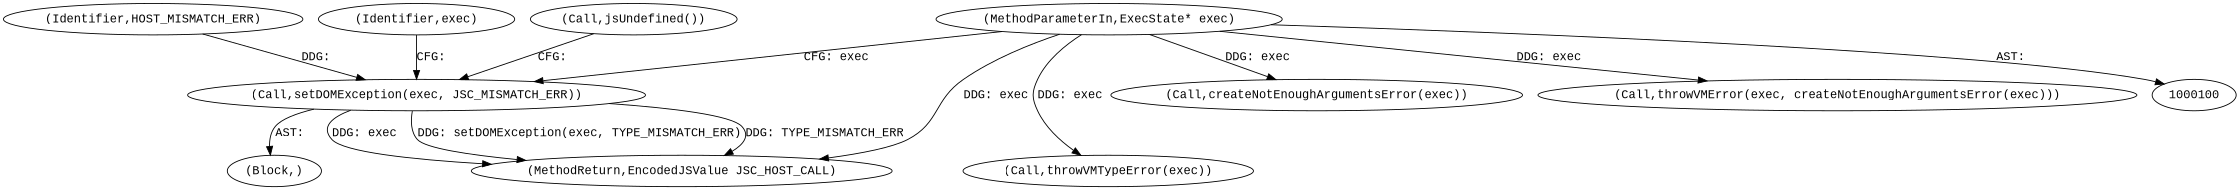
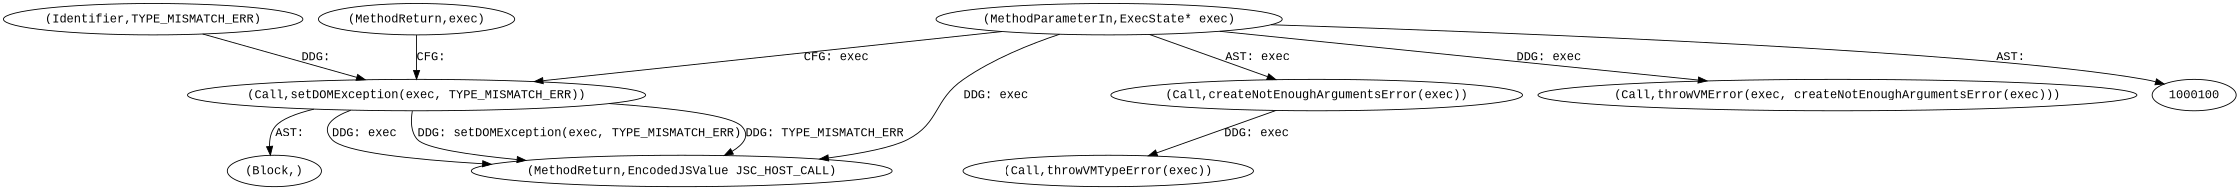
  digraph {
    fontname="Liberation Mono"
    node [fontname="Liberation Mono"]
    edge [fontname="Liberation Mono"]
-   n1 [label="(Call,setDOMException(exec, JSC_MISMATCH_ERR))"]
+   n1 [label="(Call,setDOMException(exec, TYPE_MISMATCH_ERR))"]
    n2 [label="(Block,)"]
    n3 [label="(MethodReturn,EncodedJSValue JSC_HOST_CALL)"]
-   n4 [label="(Identifier,HOST_MISMATCH_ERR)"]
+   n4 [label="(Identifier,TYPE_MISMATCH_ERR)"]
    n5 [label="(MethodParameterIn,ExecState* exec)"]
    n6 [label="(Call,createNotEnoughArgumentsError(exec))"]
    n7 [label="(Call,throwVMTypeError(exec))"]
    n8 [label="(Call,throwVMError(exec, createNotEnoughArgumentsError(exec)))"]
    1000100
-   n10 [label="(Identifier,exec)"]
-   n11 [label="(Call,jsUndefined())"]
+   n10 [label="(MethodReturn,exec)"]
    n1 -> n2 [label="AST: "]
    n1 -> n3 [label="DDG: exec"]
    n1 -> n3 [label="DDG: setDOMException(exec, TYPE_MISMATCH_ERR)"]
    n1 -> n3 [label="DDG: TYPE_MISMATCH_ERR"]
    n4 -> n1 [label="DDG: "]
    n5 -> n1 [label="CFG: exec"]
    n5 -> n3 [label="DDG: exec"]
-   n5 -> n6 [label="DDG: exec"]
-   n5 -> n7 [label="DDG: exec"]
+   n5 -> n6 [label="AST: exec"]
+   n6 -> n7 [label="DDG: exec"]
    n5 -> n8 [label="DDG: exec"]
    n5 -> 1000100 [label="AST: "]
    n10 -> n1 [label="CFG: "]
-   n11 -> n1 [label="CFG: "]
  }
